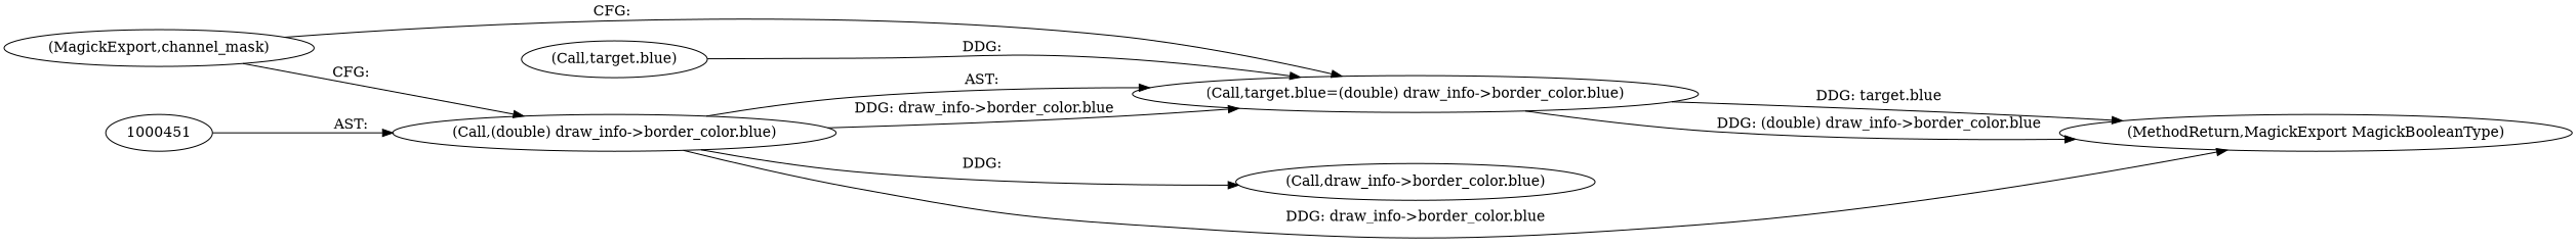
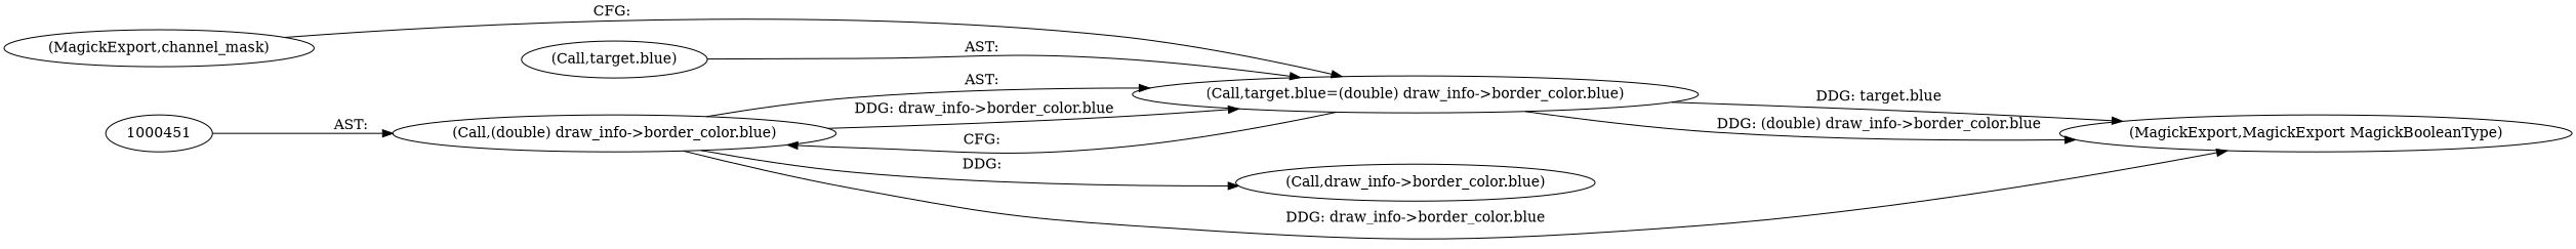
  digraph {
    rankdir=LR
    n1 [label="(Call,(double) draw_info->border_color.blue)"]
    n2 [label="(Call,target.blue=(double) draw_info->border_color.blue)"]
-   n3 [label="(MethodReturn,MagickExport MagickBooleanType)"]
+   n3 [label="(MagickExport,MagickExport MagickBooleanType)"]
    n4 [label="(Call,draw_info->border_color.blue)"]
    n5 [label="(Call,target.blue)"]
    n6 [label="(MagickExport,channel_mask)"]
    1000451
    n1 -> n2 [label="AST: "]
    n1 -> n2 [label="DDG: draw_info->border_color.blue"]
    n1 -> n3 [label="DDG: draw_info->border_color.blue"]
    n1 -> n4 [label="DDG: "]
-   n6 -> n1 [label="CFG: "]
+   n2 -> n1 [label="CFG: "]
    n2 -> n3 [label="DDG: (double) draw_info->border_color.blue"]
    n2 -> n3 [label="DDG: target.blue"]
-   n5 -> n2 [label="DDG: "]
+   n5 -> n2 [label="AST: "]
    n6 -> n2 [label="CFG: "]
    1000451 -> n1 [label="AST: "]
  }
